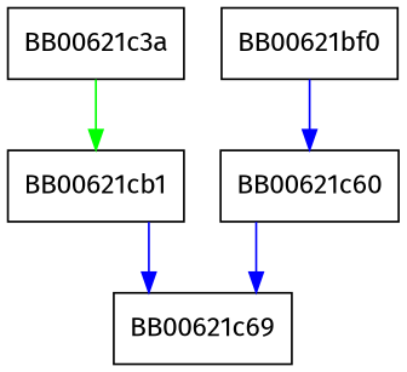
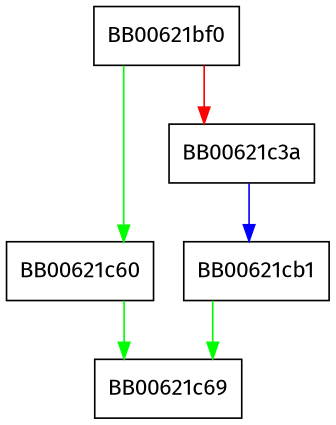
  digraph {
    fontname="Fira Sans"
    splines=ortho
    node [fontname="Fira Sans" shape=box]
    edge [color=blue fontname="Fira Sans"]
    n1 [label=BB00621c60]
    BB00621bf0
    BB00621c3a
    BB00621c69
    n5 [label=BB00621cb1]
-   n1 -> BB00621c69
-   BB00621bf0 -> n1
-   BB00621c3a -> n5 [color=green]
-   n5 -> BB00621c69
+   n1 -> BB00621c69 [color=green]
+   BB00621bf0 -> n1 [color=green]
+   BB00621bf0 -> BB00621c3a [color=red]
+   BB00621c3a -> n5
+   n5 -> BB00621c69 [color=green]
  }
